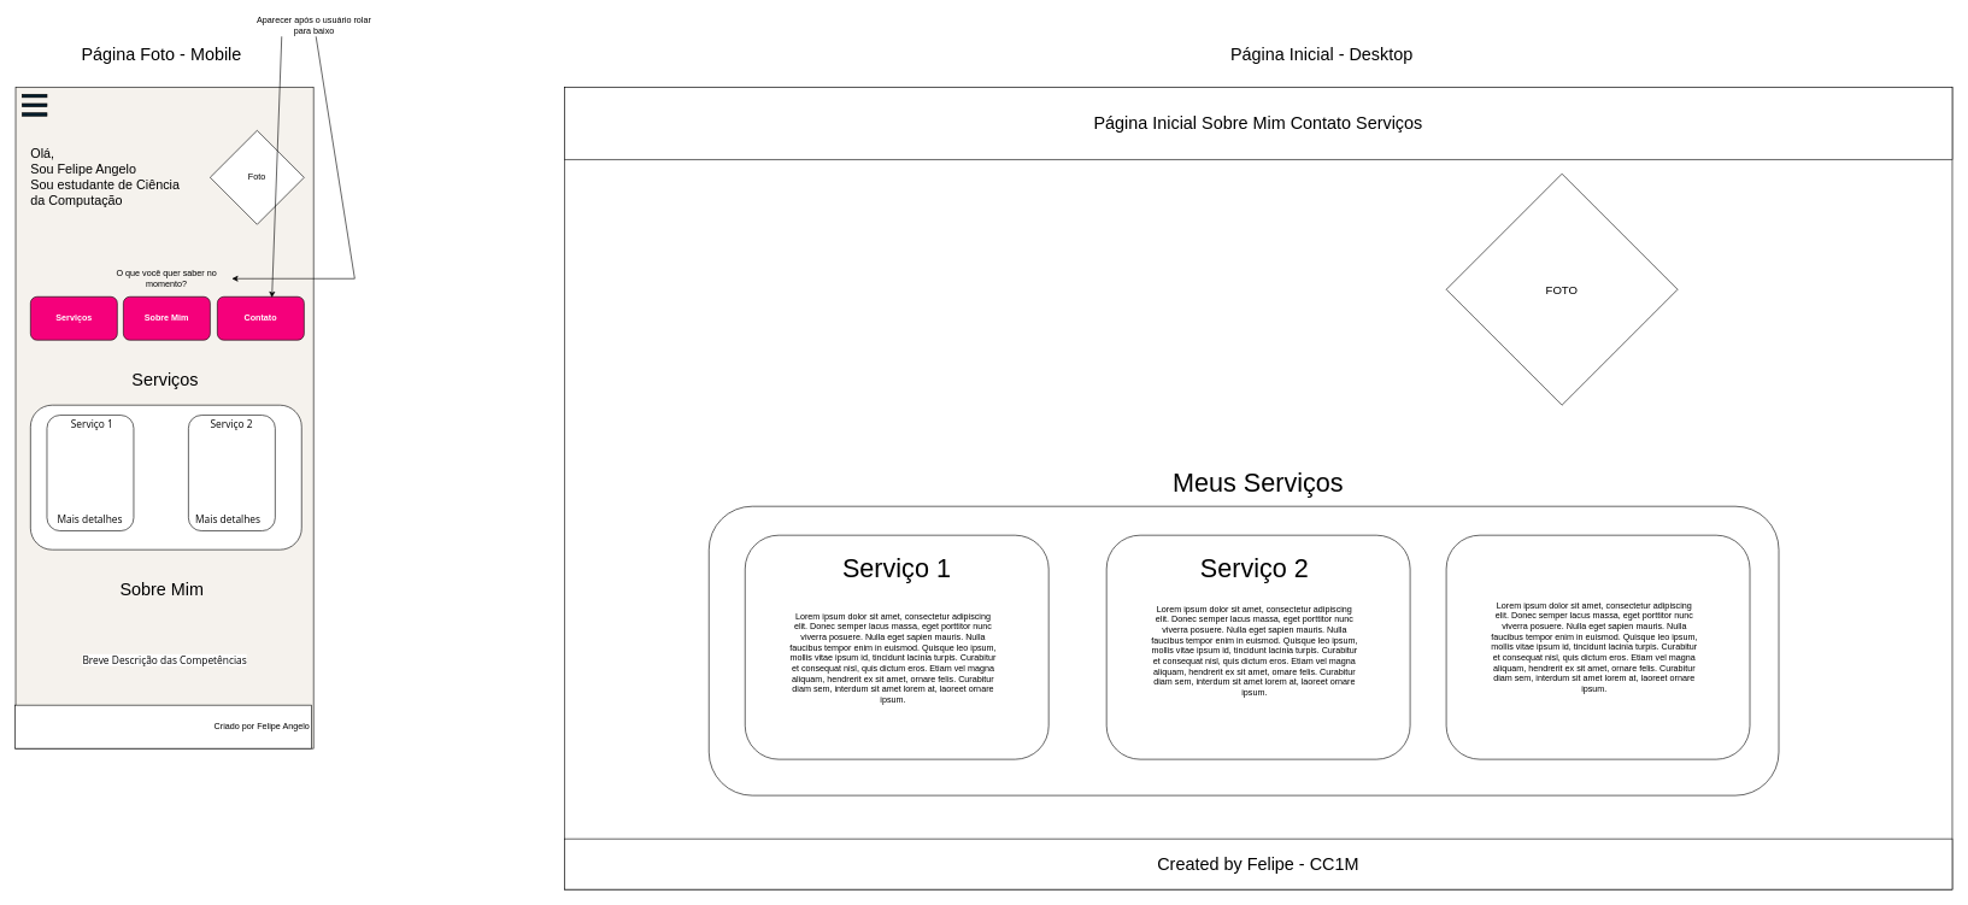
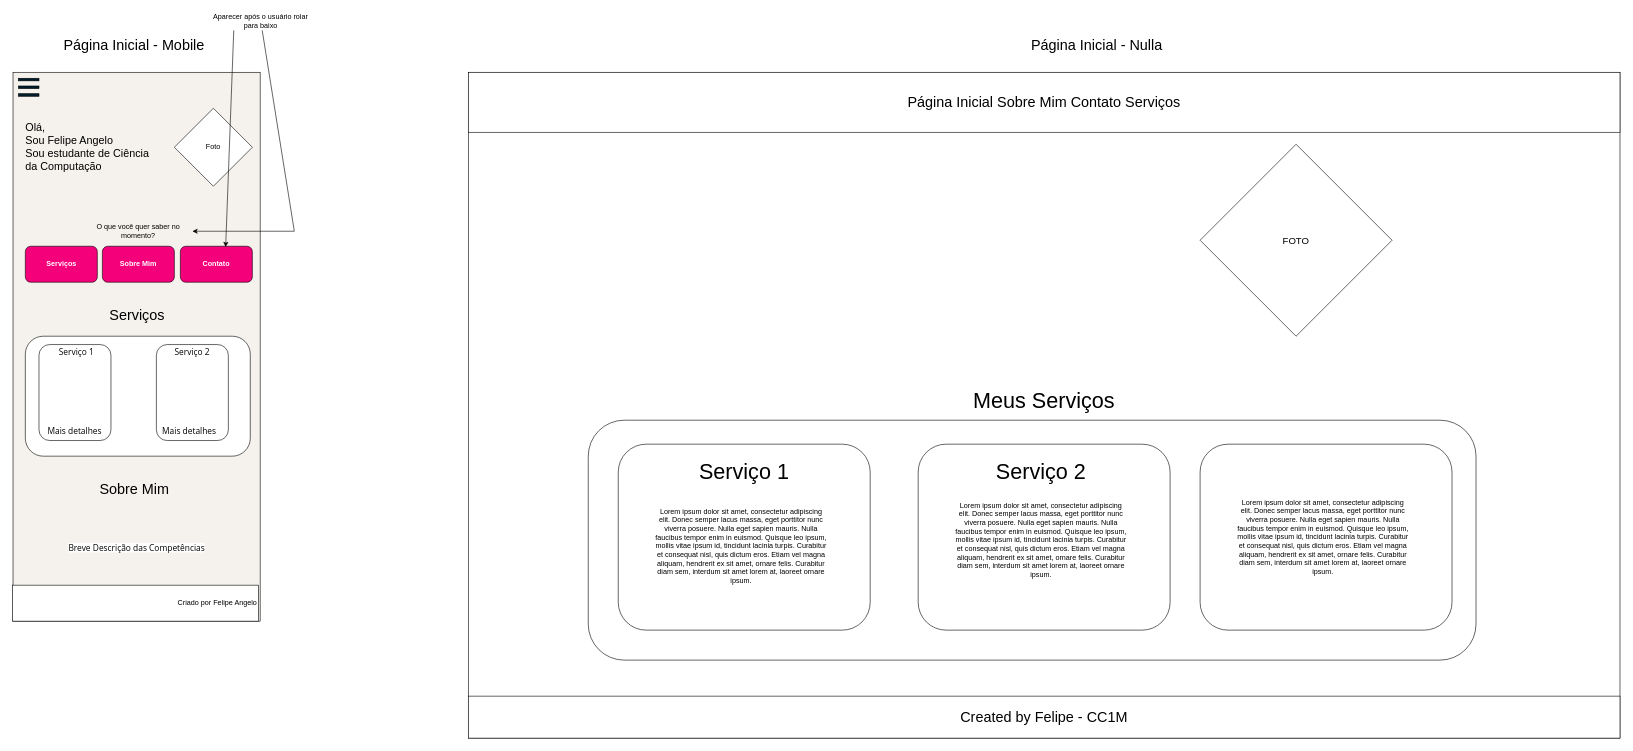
  <mxCell id="0" />
  <mxCell id="1" parent="0" />
  <mxCell id="2" value="" style="rounded=0;whiteSpace=wrap;html=1;fillColor=#F5F2ED;" parent="1" vertex="1"><mxGeometry x="21" width="412" height="915" as="geometry" y="120" /></mxCell>
  <mxCell id="3" value="Foto" style="rhombus;whiteSpace=wrap;html=1;" parent="1" vertex="1"><mxGeometry x="290" y="180" width="130" height="130" as="geometry" /></mxCell>
  <mxCell id="4" value="&lt;font style=&quot;font-size: 18px;&quot;&gt;Olá,&lt;br&gt;Sou Felipe Angelo&amp;nbsp;&lt;br&gt;Sou estudante de Ciência da Computação&amp;nbsp;&lt;/font&gt;" style="text;html=1;strokeColor=none;fillColor=none;align=left;verticalAlign=middle;whiteSpace=wrap;rounded=0;" parent="1" vertex="1"><mxGeometry x="40" y="230" width="210" height="30" as="geometry" /></mxCell>
  <mxCell id="5" value="" style="group" parent="1" vertex="1" connectable="0"><mxGeometry x="30" y="130" width="34.29" height="30" as="geometry" /></mxCell>
  <mxCell id="6" value="" style="html=1;points=[];perimeter=orthogonalPerimeter;outlineConnect=0;targetShapes=umlLifeline;portConstraint=eastwest;newEdgeStyle={&quot;edgeStyle&quot;:&quot;elbowEdgeStyle&quot;,&quot;elbow&quot;:&quot;vertical&quot;,&quot;curved&quot;:0,&quot;rounded&quot;:0};rotation=90;fillColor=#001D2C;" parent="5" vertex="1"><mxGeometry x="15.002" y="-15" width="4.286" height="34.286" as="geometry" /></mxCell>
  <mxCell id="7" value="" style="html=1;points=[];perimeter=orthogonalPerimeter;outlineConnect=0;targetShapes=umlLifeline;portConstraint=eastwest;newEdgeStyle={&quot;edgeStyle&quot;:&quot;elbowEdgeStyle&quot;,&quot;elbow&quot;:&quot;vertical&quot;,&quot;curved&quot;:0,&quot;rounded&quot;:0};rotation=90;fillColor=#001D2C;" parent="5" vertex="1"><mxGeometry x="15.002" y="-2.143" width="4.286" height="34.286" as="geometry" /></mxCell>
  <mxCell id="8" value="" style="html=1;points=[];perimeter=orthogonalPerimeter;outlineConnect=0;targetShapes=umlLifeline;portConstraint=eastwest;newEdgeStyle={&quot;edgeStyle&quot;:&quot;elbowEdgeStyle&quot;,&quot;elbow&quot;:&quot;vertical&quot;,&quot;curved&quot;:0,&quot;rounded&quot;:0};rotation=90;fillColor=#001D2C;" parent="5" vertex="1"><mxGeometry x="15.002" y="10.714" width="4.286" height="34.286" as="geometry" /></mxCell>
  <mxCell id="9" value="" style="group" parent="1" vertex="1" connectable="0"><mxGeometry x="40" y="300" width="121.55" height="20" as="geometry" /></mxCell>
  <mxCell id="10" value="" style="shape=image;html=1;verticalAlign=top;verticalLabelPosition=bottom;labelBackgroundColor=#ffffff;imageAspect=0;aspect=fixed;image=https://cdn4.iconfinder.com/data/icons/ionicons/512/icon-social-github-128.png" parent="9" vertex="1"><mxGeometry width="20.0" height="20.0" as="geometry" /></mxCell>
  <mxCell id="11" value="" style="shape=image;html=1;verticalAlign=top;verticalLabelPosition=bottom;labelBackgroundColor=#ffffff;imageAspect=0;aspect=fixed;image=https://cdn3.iconfinder.com/data/icons/picons-social/57/46-facebook-128.png" parent="9" vertex="1"><mxGeometry x="25.387" width="20.0" height="20.0" as="geometry" /></mxCell>
  <mxCell id="12" value="" style="shape=image;html=1;verticalAlign=top;verticalLabelPosition=bottom;labelBackgroundColor=#ffffff;imageAspect=0;aspect=fixed;image=https://cdn4.iconfinder.com/data/icons/ionicons/512/icon-social-youtube-outline-128.png" parent="9" vertex="1"><mxGeometry x="50.774" width="20.0" height="20.0" as="geometry" /></mxCell>
  <mxCell id="13" value="" style="shape=image;html=1;verticalAlign=top;verticalLabelPosition=bottom;labelBackgroundColor=#ffffff;imageAspect=0;aspect=fixed;image=https://cdn3.iconfinder.com/data/icons/2018-social-media-logotypes/1000/2018_social_media_popular_app_logo-whatsapp-128.png" parent="9" vertex="1"><mxGeometry x="76.161" width="20.0" height="20.0" as="geometry" /></mxCell>
  <mxCell id="14" value="" style="shape=image;html=1;verticalAlign=top;verticalLabelPosition=bottom;labelBackgroundColor=#ffffff;imageAspect=0;aspect=fixed;image=https://cdn3.iconfinder.com/data/icons/2018-social-media-logotypes/1000/2018_social_media_popular_app_logo_instagram-128.png" parent="9" vertex="1"><mxGeometry x="101.548" width="20.0" height="20.0" as="geometry" /></mxCell>
  <mxCell id="15" value="&lt;font style=&quot;font-size: 24px;&quot;&gt;Serviços&lt;/font&gt;" style="text;html=1;strokeColor=none;fillColor=none;align=center;verticalAlign=middle;whiteSpace=wrap;rounded=0;" parent="1" vertex="1"><mxGeometry x="177.5" y="500" width="100" height="50" as="geometry" /></mxCell>
  <mxCell id="16" value="&lt;b&gt;&lt;font color=&quot;#ffffff&quot;&gt;Serviços&lt;/font&gt;&lt;/b&gt;" style="rounded=1;whiteSpace=wrap;html=1;fillColor=#F5007B;strokeColor=#000000;" parent="1" vertex="1"><mxGeometry x="41.55" y="410" width="120" height="60" as="geometry" /></mxCell>
  <mxCell id="17" value="&lt;font color=&quot;#ffffff&quot;&gt;&lt;b&gt;Sobre Mim&lt;/b&gt;&lt;/font&gt;" style="rounded=1;whiteSpace=wrap;html=1;fillColor=#F5007B;strokeColor=#000000;" parent="1" vertex="1"><mxGeometry x="170" y="410" width="120" height="60" as="geometry" /></mxCell>
  <mxCell id="18" value="&lt;font color=&quot;#ffffff&quot;&gt;&lt;b&gt;Contato&lt;/b&gt;&lt;/font&gt;" style="rounded=1;whiteSpace=wrap;html=1;fillColor=#F5007B;strokeColor=#000000;" parent="1" vertex="1"><mxGeometry x="300" y="410" width="120" height="60" as="geometry" /></mxCell>
  <mxCell id="19" value="O que você quer saber no momento?" style="text;html=1;strokeColor=none;fillColor=none;align=center;verticalAlign=middle;whiteSpace=wrap;rounded=0;" parent="1" vertex="1"><mxGeometry x="140" y="370" width="180" height="30" as="geometry" /></mxCell>
  <mxCell id="20" value="Aparecer após o usuário rolar para baixo" style="text;html=1;strokeColor=none;fillColor=none;align=center;verticalAlign=middle;whiteSpace=wrap;rounded=0;fontSize=12;fontFamily=Helvetica;fontColor=default;" parent="1" vertex="1"><mxGeometry x="344" y="20" width="180" height="30" as="geometry" /></mxCell>
  <mxCell id="21" value="" style="endArrow=classic;html=1;rounded=0;fontFamily=Helvetica;fontSize=12;fontColor=default;" parent="1" source="20" target="19" edge="1"><mxGeometry width="50" height="50" relative="1" as="geometry"><mxPoint x="410" y="470" as="sourcePoint" /><mxPoint x="580" y="280" as="targetPoint" /><Array as="points"><mxPoint x="490" y="385" /></Array></mxGeometry></mxCell>
  <mxCell id="22" value="" style="endArrow=classic;html=1;rounded=0;fontFamily=Helvetica;fontSize=12;fontColor=default;exitX=0.25;exitY=1;exitDx=0;exitDy=0;entryX=0.629;entryY=0.022;entryDx=0;entryDy=0;entryPerimeter=0;" parent="1" source="20" target="18" edge="1"><mxGeometry width="50" height="50" relative="1" as="geometry"><mxPoint x="570" y="410" as="sourcePoint" /><mxPoint x="620" y="360" as="targetPoint" /></mxGeometry></mxCell>
  <mxCell id="23" value="" style="group" parent="1" vertex="1" connectable="0"><mxGeometry x="41.55" y="560" width="375" height="213.91" as="geometry" /></mxCell>
  <mxCell id="24" value="" style="rounded=1;whiteSpace=wrap;html=1;strokeColor=default;fontFamily=Helvetica;fontSize=12;fontColor=default;fillColor=default;" parent="23" vertex="1"><mxGeometry width="375" height="200" as="geometry" /></mxCell>
  <mxCell id="25" value="" style="rounded=1;whiteSpace=wrap;html=1;strokeColor=default;fontFamily=Helvetica;fontSize=12;fontColor=default;fillColor=default;" parent="23" vertex="1"><mxGeometry x="218.45" y="13.913" width="120" height="160" as="geometry" /></mxCell>
  <mxCell id="26" value="" style="rounded=1;whiteSpace=wrap;html=1;strokeColor=default;fontFamily=Helvetica;fontSize=12;fontColor=default;fillColor=default;" parent="23" vertex="1"><mxGeometry x="22.74" y="13.913" width="120" height="160" as="geometry" /></mxCell>
  <mxCell id="27" value="&lt;p style=&quot;margin: 0px 0px 15px; padding: 0px; text-align: justify; font-family: &amp;quot;Open Sans&amp;quot;, Arial, sans-serif; font-size: 14px; background-color: rgb(255, 255, 255);&quot;&gt;Mais detalhes&lt;br&gt;&lt;/p&gt;" style="text;html=1;strokeColor=none;fillColor=none;align=center;verticalAlign=middle;whiteSpace=wrap;rounded=0;fontSize=12;fontFamily=Helvetica;fontColor=default;" parent="23" vertex="1"><mxGeometry x="-2.26" y="145" width="170" height="40" as="geometry" /></mxCell>
  <mxCell id="28" value="&lt;p style=&quot;margin: 0px 0px 15px; padding: 0px; text-align: justify; font-family: &amp;quot;Open Sans&amp;quot;, Arial, sans-serif; font-size: 14px; background-color: rgb(255, 255, 255);&quot;&gt;Mais detalhes&lt;/p&gt;" style="text;html=1;strokeColor=none;fillColor=none;align=center;verticalAlign=middle;whiteSpace=wrap;rounded=0;fontSize=12;fontFamily=Helvetica;fontColor=default;" parent="23" vertex="1"><mxGeometry x="188.45" y="145" width="170" height="40" as="geometry" /></mxCell>
  <mxCell id="29" value="&lt;p style=&quot;margin: 0px 0px 15px; padding: 0px; text-align: justify; font-family: &amp;quot;Open Sans&amp;quot;, Arial, sans-serif; font-size: 14px; background-color: rgb(255, 255, 255);&quot;&gt;Serviço 1&lt;br&gt;&lt;/p&gt;" style="text;html=1;strokeColor=none;fillColor=none;align=center;verticalAlign=middle;whiteSpace=wrap;rounded=0;fontSize=12;fontFamily=Helvetica;fontColor=default;" parent="23" vertex="1"><mxGeometry x="-3.553e-15" y="13.91" width="170" height="40" as="geometry" /></mxCell>
  <mxCell id="30" value="&lt;p style=&quot;margin: 0px 0px 15px; padding: 0px; text-align: justify; font-family: &amp;quot;Open Sans&amp;quot;, Arial, sans-serif; font-size: 14px; background-color: rgb(255, 255, 255);&quot;&gt;Serviço 2&lt;br&gt;&lt;/p&gt;" style="text;html=1;strokeColor=none;fillColor=none;align=center;verticalAlign=middle;whiteSpace=wrap;rounded=0;fontSize=12;fontFamily=Helvetica;fontColor=default;" parent="23" vertex="1"><mxGeometry x="193.45" y="13.91" width="170" height="40" as="geometry" /></mxCell>
  <mxCell id="31" value="&lt;font style=&quot;font-size: 24px;&quot;&gt;Sobre Mim&lt;/font&gt;" style="text;html=1;strokeColor=none;fillColor=none;align=center;verticalAlign=middle;whiteSpace=wrap;rounded=0;" parent="1" vertex="1"><mxGeometry x="161.55" y="790" width="123" height="50" as="geometry" /></mxCell>
  <mxCell id="32" value="&lt;p style=&quot;margin: 0px 0px 15px; padding: 0px; text-align: justify; font-family: &amp;quot;Open Sans&amp;quot;, Arial, sans-serif; font-size: 14px; background-color: rgb(255, 255, 255);&quot;&gt;Breve Descrição das Competências&lt;/p&gt;" style="text;html=1;strokeColor=none;fillColor=none;align=center;verticalAlign=middle;whiteSpace=wrap;rounded=0;fontSize=12;fontFamily=Helvetica;fontColor=default;" parent="1" vertex="1"><mxGeometry x="51.25" y="820" width="352.5" height="200" as="geometry" /></mxCell>
  <mxCell id="33" value="Criado por Felipe Angelo" style="rounded=0;whiteSpace=wrap;html=1;strokeColor=default;fontFamily=Helvetica;fontSize=12;fontColor=default;fillColor=default;align=right;" parent="1" vertex="1"><mxGeometry y="975" width="410" height="60" as="geometry" x="20" /></mxCell>
- <mxCell id="34" value="&lt;font style=&quot;font-size: 24px;&quot;&gt;Página Foto - Mobile&lt;/font&gt;" style="text;html=1;strokeColor=none;fillColor=none;align=center;verticalAlign=middle;whiteSpace=wrap;rounded=0;" parent="1" vertex="1"><mxGeometry x="85.2" y="50" width="275.71" height="50" as="geometry" /></mxCell>
+ <mxCell id="34" value="&lt;font style=&quot;font-size: 24px;&quot;&gt;Página Inicial - Mobile&lt;/font&gt;" style="text;html=1;strokeColor=none;fillColor=none;align=center;verticalAlign=middle;whiteSpace=wrap;rounded=0;" parent="1" vertex="1"><mxGeometry x="85.2" y="50" width="275.71" height="50" as="geometry" /></mxCell>
  <mxCell id="35" value="" style="rounded=0;whiteSpace=wrap;html=1;strokeColor=default;fontFamily=Helvetica;fontSize=12;fontColor=default;fillColor=default;" parent="1" vertex="1"><mxGeometry x="780" width="1920" height="1110" as="geometry" y="120" /></mxCell>
- <mxCell id="36" value="&lt;font style=&quot;font-size: 24px;&quot;&gt;Página Inicial - Desktop&lt;/font&gt;" style="text;html=1;strokeColor=none;fillColor=none;align=center;verticalAlign=middle;whiteSpace=wrap;rounded=0;" parent="1" vertex="1"><mxGeometry x="1690" y="50" width="275.71" height="50" as="geometry" /></mxCell>
+ <mxCell id="36" value="&lt;font style=&quot;font-size: 24px;&quot;&gt;Página Inicial - Nulla&lt;/font&gt;" style="text;html=1;strokeColor=none;fillColor=none;align=center;verticalAlign=middle;whiteSpace=wrap;rounded=0;" parent="1" vertex="1"><mxGeometry x="1690" y="50" width="275.71" height="50" as="geometry" /></mxCell>
  <mxCell id="37" value="&lt;font style=&quot;font-size: 24px;&quot;&gt;Página Inicial Sobre Mim Contato Serviços&lt;br&gt;&lt;/font&gt;" style="rounded=0;whiteSpace=wrap;html=1;strokeColor=default;fontFamily=Helvetica;fontSize=12;fontColor=default;fillColor=default;" parent="1" vertex="1"><mxGeometry x="780" width="1920" height="100" as="geometry" y="120" /></mxCell>
  <mxCell id="38" value="&lt;font size=&quot;3&quot;&gt;FOTO&lt;/font&gt;" style="rhombus;whiteSpace=wrap;html=1;rounded=0;strokeColor=default;fontFamily=Helvetica;fontSize=12;fontColor=default;fillColor=default;" parent="1" vertex="1"><mxGeometry x="2000" y="240" width="320" height="320" as="geometry" /></mxCell>
  <mxCell id="39" value="" style="group" parent="1" vertex="1" connectable="0"><mxGeometry x="1240" y="504.06" width="340" height="55.94" as="geometry" /></mxCell>
  <mxCell id="40" value="" style="shape=image;html=1;verticalAlign=top;verticalLabelPosition=bottom;labelBackgroundColor=#ffffff;imageAspect=0;aspect=fixed;image=https://cdn4.iconfinder.com/data/icons/ionicons/512/icon-social-github-128.png" parent="39" vertex="1"><mxGeometry width="55.939" height="55.939" as="geometry" /></mxCell>
  <mxCell id="41" value="" style="shape=image;html=1;verticalAlign=top;verticalLabelPosition=bottom;labelBackgroundColor=#ffffff;imageAspect=0;aspect=fixed;image=https://cdn3.iconfinder.com/data/icons/picons-social/57/46-facebook-128.png" parent="39" vertex="1"><mxGeometry x="71.013" width="55.939" height="55.939" as="geometry" /></mxCell>
  <mxCell id="42" value="" style="shape=image;html=1;verticalAlign=top;verticalLabelPosition=bottom;labelBackgroundColor=#ffffff;imageAspect=0;aspect=fixed;image=https://cdn4.iconfinder.com/data/icons/ionicons/512/icon-social-youtube-outline-128.png" parent="39" vertex="1"><mxGeometry x="142.025" width="55.939" height="55.939" as="geometry" /></mxCell>
  <mxCell id="43" value="" style="shape=image;html=1;verticalAlign=top;verticalLabelPosition=bottom;labelBackgroundColor=#ffffff;imageAspect=0;aspect=fixed;image=https://cdn3.iconfinder.com/data/icons/2018-social-media-logotypes/1000/2018_social_media_popular_app_logo-whatsapp-128.png" parent="39" vertex="1"><mxGeometry x="213.038" width="55.939" height="55.939" as="geometry" /></mxCell>
  <mxCell id="44" value="" style="shape=image;html=1;verticalAlign=top;verticalLabelPosition=bottom;labelBackgroundColor=#ffffff;imageAspect=0;aspect=fixed;image=https://cdn3.iconfinder.com/data/icons/2018-social-media-logotypes/1000/2018_social_media_popular_app_logo_instagram-128.png" parent="39" vertex="1"><mxGeometry x="284.051" width="55.939" height="55.939" as="geometry" /></mxCell>
  <mxCell id="45" value="&lt;font style=&quot;font-size: 36px;&quot;&gt;Meus Serviços&lt;/font&gt;" style="text;html=1;strokeColor=none;fillColor=none;align=center;verticalAlign=middle;whiteSpace=wrap;rounded=0;" parent="1" vertex="1"><mxGeometry x="1470" y="651.95" width="540" height="30" as="geometry" /></mxCell>
  <mxCell id="46" value="&lt;font style=&quot;font-size: 24px;&quot;&gt;Created by Felipe - CC1M&lt;/font&gt;" style="rounded=0;whiteSpace=wrap;html=1;" parent="1" vertex="1"><mxGeometry x="780" y="1160" width="1920" height="70" as="geometry" /></mxCell>
  <mxCell id="47" value="" style="group" parent="1" vertex="1" connectable="0"><mxGeometry x="980" y="700" width="1480" height="400" as="geometry" /></mxCell>
  <mxCell id="48" value="" style="rounded=1;whiteSpace=wrap;html=1;" parent="47" vertex="1"><mxGeometry width="1480" height="400" as="geometry" /></mxCell>
  <mxCell id="49" value="" style="rounded=1;whiteSpace=wrap;html=1;" parent="47" vertex="1"><mxGeometry x="50" y="40" width="420" height="310" as="geometry" /></mxCell>
  <mxCell id="50" value="" style="rounded=1;whiteSpace=wrap;html=1;" parent="47" vertex="1"><mxGeometry x="550" y="40" width="420" height="310" as="geometry" /></mxCell>
  <mxCell id="51" value="" style="rounded=1;whiteSpace=wrap;html=1;" parent="47" vertex="1"><mxGeometry x="1020" y="40" width="420" height="310" as="geometry" /></mxCell>
  <mxCell id="52" value="&lt;font style=&quot;font-size: 36px;&quot;&gt;Serviço 1&lt;/font&gt;" style="text;html=1;strokeColor=none;fillColor=none;align=center;verticalAlign=middle;whiteSpace=wrap;rounded=0;" parent="47" vertex="1"><mxGeometry x="175" y="70" width="170" height="30" as="geometry" /></mxCell>
  <mxCell id="53" value="&lt;font style=&quot;font-size: 36px;&quot;&gt;Serviço 2&lt;/font&gt;" style="text;html=1;strokeColor=none;fillColor=none;align=center;verticalAlign=middle;whiteSpace=wrap;rounded=0;" parent="47" vertex="1"><mxGeometry x="670" y="70" width="170" height="30" as="geometry" /></mxCell>
  <mxCell id="54" value="Lorem ipsum dolor sit amet, consectetur adipiscing elit. Donec semper lacus massa, eget porttitor nunc viverra posuere. Nulla eget sapien mauris. Nulla faucibus tempor enim in euismod. Quisque leo ipsum, mollis vitae ipsum id, tincidunt lacinia turpis. Curabitur et consequat nisl, quis dictum eros. Etiam vel magna aliquam, hendrerit ex sit amet, ornare felis. Curabitur diam sem, interdum sit amet lorem at, laoreet ornare ipsum." style="text;html=1;strokeColor=none;fillColor=none;align=center;verticalAlign=middle;whiteSpace=wrap;rounded=0;" parent="47" vertex="1"><mxGeometry x="110" y="195" width="290" height="30" as="geometry" /></mxCell>
  <mxCell id="55" value="Lorem ipsum dolor sit amet, consectetur adipiscing elit. Donec semper lacus massa, eget porttitor nunc viverra posuere. Nulla eget sapien mauris. Nulla faucibus tempor enim in euismod. Quisque leo ipsum, mollis vitae ipsum id, tincidunt lacinia turpis. Curabitur et consequat nisl, quis dictum eros. Etiam vel magna aliquam, hendrerit ex sit amet, ornare felis. Curabitur diam sem, interdum sit amet lorem at, laoreet ornare ipsum." style="text;html=1;strokeColor=none;fillColor=none;align=center;verticalAlign=middle;whiteSpace=wrap;rounded=0;" parent="47" vertex="1"><mxGeometry x="610" y="185" width="290" height="30" as="geometry" /></mxCell>
  <mxCell id="56" value="Lorem ipsum dolor sit amet, consectetur adipiscing elit. Donec semper lacus massa, eget porttitor nunc viverra posuere. Nulla eget sapien mauris. Nulla faucibus tempor enim in euismod. Quisque leo ipsum, mollis vitae ipsum id, tincidunt lacinia turpis. Curabitur et consequat nisl, quis dictum eros. Etiam vel magna aliquam, hendrerit ex sit amet, ornare felis. Curabitur diam sem, interdum sit amet lorem at, laoreet ornare ipsum." style="text;html=1;strokeColor=none;fillColor=none;align=center;verticalAlign=middle;whiteSpace=wrap;rounded=0;" parent="47" vertex="1"><mxGeometry x="1080" y="180" width="290" height="30" as="geometry" /></mxCell>
